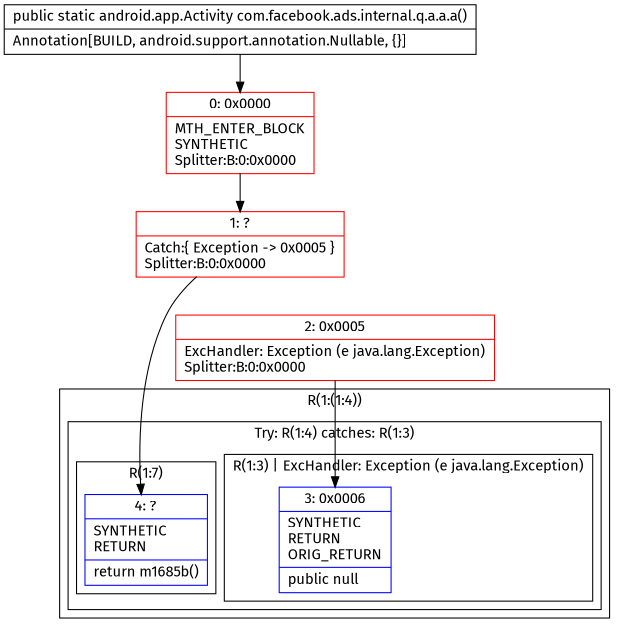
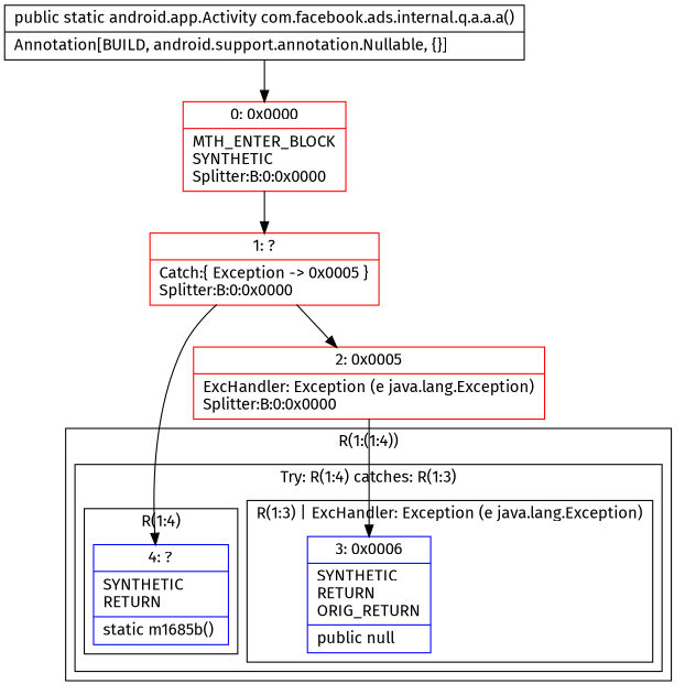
  digraph {
    fontname="Fira Sans"
    node [color=red fontname="Fira Sans" shape=record]
    edge [fontname="Fira Sans"]
-   n1 [color=blue label="{4\:\ ?|SYNTHETIC\lRETURN\l|return m1685b()\l}"]
+   n1 [color=blue label="{4\:\ ?|SYNTHETIC\lRETURN\l|static m1685b()\l}"]
    n2 [color=blue label="{3\:\ 0x0006|SYNTHETIC\lRETURN\lORIG_RETURN\l|public null\l}"]
    n3 [label="{0\:\ 0x0000|MTH_ENTER_BLOCK\lSYNTHETIC\lSplitter:B:0:0x0000\l}"]
    n4 [label="{1\:\ ?|Catch:\{ Exception \-\> 0x0005 \}\lSplitter:B:0:0x0000\l}"]
    n5 [label="{2\:\ 0x0005|ExcHandler: Exception (e java.lang.Exception)\lSplitter:B:0:0x0000\l}"]
    n6 [label="{public static android.app.Activity com.facebook.ads.internal.q.a.a.a()  | Annotation[BUILD, android.support.annotation.Nullable, \{\}]\l}" color=""]
    subgraph cluster_1 {
      label="R(1:(1:4))"
      subgraph cluster_2 {
        label="Try: R(1:4) catches: R(1:3)"
        subgraph cluster_3 {
-         label="R(1:7)"
+         label="R(1:4)"
          n1
        }
        subgraph cluster_4 {
          label="R(1:3) | ExcHandler: Exception (e java.lang.Exception)\l"
          n2
        }
      }
    }
    subgraph cluster_5 {
      label="R(1:3) | ExcHandler: Exception (e java.lang.Exception)\l"
    }
    n3 -> n4
    n4 -> n1
+   n4 -> n5
    n5 -> n2
    n6 -> n3
  }
